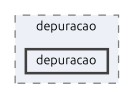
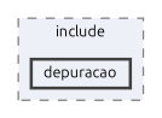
  digraph {
    compound=true
    fontname=Ubuntu
    n1 [color=grey25 fillcolor="#edf0f7" fontname=Ubuntu fontsize=10 height=0.2 label=depuracao shape=box style="filled,bold" width=0.4]
    subgraph cluster_1 {
      bgcolor="#edf0f7"
      fontsize=10
-     label=depuracao
+     label=include
      pencolor=grey50
      style="filled,dashed"
      n1
    }
  }
